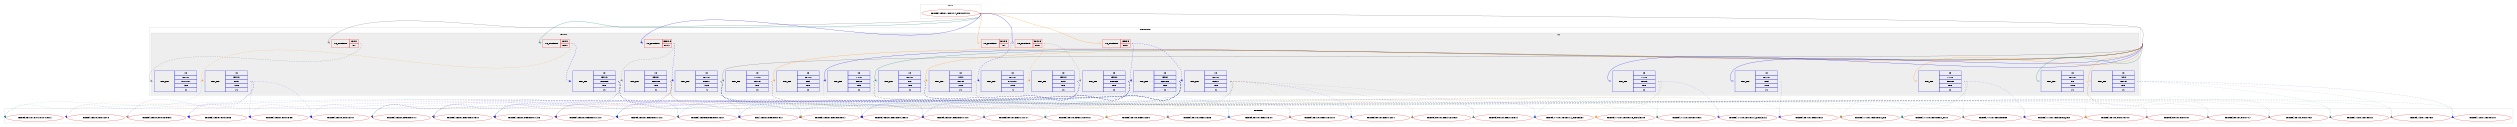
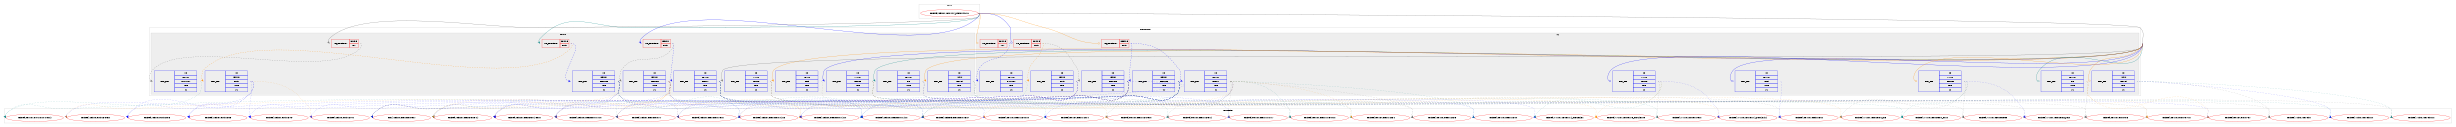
  digraph {
    compound=true
    concentrate=true
    fontname=Lato
    fontsize=10
    newrank=true
    rankdir=TB
    ranksep=1.5
    node [color=red fontname=Lato fontsize=10]
    edge [arrowhead=vee color=blue fontname=Lato headport=w style=dotted tailport=e weight=100]
    n1 [label="portage://net-nds/ldapvi-1.7_p20101214-r6" width=4]
    n2 [color=blue label=<<TABLE BORDER="0" CELLBORDER="1" CELLSPACING="0" CELLPADDING="4" WIDTH="220"><TR><TD ROWSPAN="6" CELLPADDING="30">pack_dep</TD></TR><TR><TD WIDTH="110">no</TD></TR><TR><TD>dev-libs</TD></TR><TR><TD>openssl</TD></TR><TR><TD>none</TD></TR><TR><TD>[,,]</TD></TR></TABLE>> shape=none]
    n3 [color=blue label=<<TABLE BORDER="0" CELLBORDER="1" CELLSPACING="0" CELLPADDING="4" WIDTH="220"><TR><TD ROWSPAN="6" CELLPADDING="30">pack_dep</TD></TR><TR><TD WIDTH="110">no</TD></TR><TR><TD>net-nds</TD></TR><TR><TD>openldap</TD></TR><TR><TD>none</TD></TR><TR><TD>[,,]</TD></TR></TABLE>> shape=none]
    n4 [label=<<TABLE BORDER="0" CELLBORDER="1" CELLSPACING="0" CELLPADDING="4"><TR><TD ROWSPAN="3" CELLPADDING="10">use_conditional</TD></TR><TR><TD>negative</TD></TR><TR><TD>gnutls</TD></TR></TABLE>> shape=none]
    n5 [color=blue label=<<TABLE BORDER="0" CELLBORDER="1" CELLSPACING="0" CELLPADDING="4" WIDTH="220"><TR><TD ROWSPAN="6" CELLPADDING="30">pack_dep</TD></TR><TR><TD WIDTH="110">no</TD></TR><TR><TD>sys-libs</TD></TR><TR><TD>readline</TD></TR><TR><TD>none</TD></TR><TR><TD>[,,]</TD></TR></TABLE>> shape=none]
    n6 [color=blue label=<<TABLE BORDER="0" CELLBORDER="1" CELLSPACING="0" CELLPADDING="4" WIDTH="220"><TR><TD ROWSPAN="6" CELLPADDING="30">pack_dep</TD></TR><TR><TD WIDTH="110">no</TD></TR><TR><TD>net-libs</TD></TR><TR><TD>gnutls</TD></TR><TR><TD>none</TD></TR><TR><TD>[,,]</TD></TR></TABLE>> shape=none]
    n7 [color=blue label=<<TABLE BORDER="0" CELLBORDER="1" CELLSPACING="0" CELLPADDING="4" WIDTH="220"><TR><TD ROWSPAN="6" CELLPADDING="30">pack_dep</TD></TR><TR><TD WIDTH="110">no</TD></TR><TR><TD>net-nds</TD></TR><TR><TD>openldap</TD></TR><TR><TD>none</TD></TR><TR><TD>[,,]</TD></TR></TABLE>> shape=none]
    n8 [label=<<TABLE BORDER="0" CELLBORDER="1" CELLSPACING="0" CELLPADDING="4"><TR><TD ROWSPAN="3" CELLPADDING="10">use_conditional</TD></TR><TR><TD>positive</TD></TR><TR><TD>gnutls</TD></TR></TABLE>> shape=none]
    n9 [color=blue label=<<TABLE BORDER="0" CELLBORDER="1" CELLSPACING="0" CELLPADDING="4" WIDTH="220"><TR><TD ROWSPAN="6" CELLPADDING="30">pack_dep</TD></TR><TR><TD WIDTH="110">no</TD></TR><TR><TD>dev-libs</TD></TR><TR><TD>cyrus-sasl</TD></TR><TR><TD>none</TD></TR><TR><TD>[,,]</TD></TR></TABLE>> shape=none]
    n10 [label=<<TABLE BORDER="0" CELLBORDER="1" CELLSPACING="0" CELLPADDING="4"><TR><TD ROWSPAN="3" CELLPADDING="10">use_conditional</TD></TR><TR><TD>positive</TD></TR><TR><TD>sasl</TD></TR></TABLE>> shape=none]
    n11 [color=blue label=<<TABLE BORDER="0" CELLBORDER="1" CELLSPACING="0" CELLPADDING="4" WIDTH="220"><TR><TD ROWSPAN="6" CELLPADDING="30">pack_dep</TD></TR><TR><TD WIDTH="110">no</TD></TR><TR><TD>dev-libs</TD></TR><TR><TD>glib</TD></TR><TR><TD>none</TD></TR><TR><TD>[,,]</TD></TR></TABLE>> shape=none]
    n12 [color=blue label=<<TABLE BORDER="0" CELLBORDER="1" CELLSPACING="0" CELLPADDING="4" WIDTH="220"><TR><TD ROWSPAN="6" CELLPADDING="30">pack_dep</TD></TR><TR><TD WIDTH="110">no</TD></TR><TR><TD>dev-libs</TD></TR><TR><TD>popt</TD></TR><TR><TD>none</TD></TR><TR><TD>[,,]</TD></TR></TABLE>> shape=none]
    n13 [color=blue label=<<TABLE BORDER="0" CELLBORDER="1" CELLSPACING="0" CELLPADDING="4" WIDTH="220"><TR><TD ROWSPAN="6" CELLPADDING="30">pack_dep</TD></TR><TR><TD WIDTH="110">no</TD></TR><TR><TD>sys-libs</TD></TR><TR><TD>ncurses</TD></TR><TR><TD>none</TD></TR><TR><TD>[,,]</TD></TR></TABLE>> shape=none]
    n14 [color=blue label=<<TABLE BORDER="0" CELLBORDER="1" CELLSPACING="0" CELLPADDING="4" WIDTH="220"><TR><TD ROWSPAN="6" CELLPADDING="30">pack_dep</TD></TR><TR><TD WIDTH="110">no</TD></TR><TR><TD>virtual</TD></TR><TR><TD>libcrypt</TD></TR><TR><TD>none</TD></TR><TR><TD>[,,]</TD></TR></TABLE>> shape=none]
    n15 [color=blue label=<<TABLE BORDER="0" CELLBORDER="1" CELLSPACING="0" CELLPADDING="4" WIDTH="220"><TR><TD ROWSPAN="6" CELLPADDING="30">pack_dep</TD></TR><TR><TD WIDTH="110">no</TD></TR><TR><TD>dev-libs</TD></TR><TR><TD>openssl</TD></TR><TR><TD>none</TD></TR><TR><TD>[,,]</TD></TR></TABLE>> shape=none]
    n16 [color=blue label=<<TABLE BORDER="0" CELLBORDER="1" CELLSPACING="0" CELLPADDING="4" WIDTH="220"><TR><TD ROWSPAN="6" CELLPADDING="30">pack_dep</TD></TR><TR><TD WIDTH="110">no</TD></TR><TR><TD>net-nds</TD></TR><TR><TD>openldap</TD></TR><TR><TD>none</TD></TR><TR><TD>[,,]</TD></TR></TABLE>> shape=none]
    n17 [label=<<TABLE BORDER="0" CELLBORDER="1" CELLSPACING="0" CELLPADDING="4"><TR><TD ROWSPAN="3" CELLPADDING="10">use_conditional</TD></TR><TR><TD>negative</TD></TR><TR><TD>gnutls</TD></TR></TABLE>> shape=none]
    n18 [color=blue label=<<TABLE BORDER="0" CELLBORDER="1" CELLSPACING="0" CELLPADDING="4" WIDTH="220"><TR><TD ROWSPAN="6" CELLPADDING="30">pack_dep</TD></TR><TR><TD WIDTH="110">no</TD></TR><TR><TD>net-nds</TD></TR><TR><TD>openldap</TD></TR><TR><TD>none</TD></TR><TR><TD>[,,]</TD></TR></TABLE>> shape=none]
    n19 [color=blue label=<<TABLE BORDER="0" CELLBORDER="1" CELLSPACING="0" CELLPADDING="4" WIDTH="220"><TR><TD ROWSPAN="6" CELLPADDING="30">pack_dep</TD></TR><TR><TD WIDTH="110">no</TD></TR><TR><TD>net-libs</TD></TR><TR><TD>gnutls</TD></TR><TR><TD>none</TD></TR><TR><TD>[,,]</TD></TR></TABLE>> shape=none]
    n20 [label=<<TABLE BORDER="0" CELLBORDER="1" CELLSPACING="0" CELLPADDING="4"><TR><TD ROWSPAN="3" CELLPADDING="10">use_conditional</TD></TR><TR><TD>positive</TD></TR><TR><TD>gnutls</TD></TR></TABLE>> shape=none]
    n21 [color=blue label=<<TABLE BORDER="0" CELLBORDER="1" CELLSPACING="0" CELLPADDING="4" WIDTH="220"><TR><TD ROWSPAN="6" CELLPADDING="30">pack_dep</TD></TR><TR><TD WIDTH="110">no</TD></TR><TR><TD>dev-libs</TD></TR><TR><TD>cyrus-sasl</TD></TR><TR><TD>none</TD></TR><TR><TD>[,,]</TD></TR></TABLE>> shape=none]
    n22 [label=<<TABLE BORDER="0" CELLBORDER="1" CELLSPACING="0" CELLPADDING="4"><TR><TD ROWSPAN="3" CELLPADDING="10">use_conditional</TD></TR><TR><TD>positive</TD></TR><TR><TD>sasl</TD></TR></TABLE>> shape=none]
    n23 [color=blue label=<<TABLE BORDER="0" CELLBORDER="1" CELLSPACING="0" CELLPADDING="4" WIDTH="220"><TR><TD ROWSPAN="6" CELLPADDING="30">pack_dep</TD></TR><TR><TD WIDTH="110">no</TD></TR><TR><TD>dev-libs</TD></TR><TR><TD>glib</TD></TR><TR><TD>none</TD></TR><TR><TD>[,,]</TD></TR></TABLE>> shape=none]
    n24 [color=blue label=<<TABLE BORDER="0" CELLBORDER="1" CELLSPACING="0" CELLPADDING="4" WIDTH="220"><TR><TD ROWSPAN="6" CELLPADDING="30">pack_dep</TD></TR><TR><TD WIDTH="110">no</TD></TR><TR><TD>dev-libs</TD></TR><TR><TD>popt</TD></TR><TR><TD>none</TD></TR><TR><TD>[,,]</TD></TR></TABLE>> shape=none]
    n25 [color=blue label=<<TABLE BORDER="0" CELLBORDER="1" CELLSPACING="0" CELLPADDING="4" WIDTH="220"><TR><TD ROWSPAN="6" CELLPADDING="30">pack_dep</TD></TR><TR><TD WIDTH="110">no</TD></TR><TR><TD>sys-libs</TD></TR><TR><TD>ncurses</TD></TR><TR><TD>none</TD></TR><TR><TD>[,,]</TD></TR></TABLE>> shape=none]
    n26 [color=blue label=<<TABLE BORDER="0" CELLBORDER="1" CELLSPACING="0" CELLPADDING="4" WIDTH="220"><TR><TD ROWSPAN="6" CELLPADDING="30">pack_dep</TD></TR><TR><TD WIDTH="110">no</TD></TR><TR><TD>sys-libs</TD></TR><TR><TD>readline</TD></TR><TR><TD>none</TD></TR><TR><TD>[,,]</TD></TR></TABLE>> shape=none]
    n27 [color=blue label=<<TABLE BORDER="0" CELLBORDER="1" CELLSPACING="0" CELLPADDING="4" WIDTH="220"><TR><TD ROWSPAN="6" CELLPADDING="30">pack_dep</TD></TR><TR><TD WIDTH="110">no</TD></TR><TR><TD>virtual</TD></TR><TR><TD>libcrypt</TD></TR><TR><TD>none</TD></TR><TR><TD>[,,]</TD></TR></TABLE>> shape=none]
    n28 [label="portage://dev-libs/openssl-1.0.2u-r1" width=4]
    n29 [label="portage://dev-libs/openssl-1.1.1w" width=4]
    n30 [label="portage://dev-libs/openssl-3.0.14" width=4]
    n31 [label="portage://dev-libs/openssl-3.1.5-r2" width=4]
    n32 [label="portage://dev-libs/openssl-3.1.6" width=4]
    n33 [label="portage://dev-libs/openssl-3.2.1-r2" width=4]
    n34 [label="portage://dev-libs/openssl-3.2.2" width=4]
    n35 [label="portage://dev-libs/openssl-3.3.0" width=4]
    n36 [label="portage://dev-libs/openssl-3.3.1" width=4]
    n37 [label="portage://net-nds/openldap-2.4.59-r2" width=4]
    n38 [label="portage://net-nds/openldap-2.5.14" width=4]
    n39 [label="pack://net-nds/openldap-2.5.16" width=4]
    n40 [label="portage://net-popt/openldap-2.6.3-r7" width=4]
    n41 [label="portage://net-nds/openldap-2.6.4-r1" width=4]
    n42 [label="portage://net-nds/openldap-2.6.4-r2" width=4]
    n43 [label="portage://net-nds/openldap-2.6.4-r3" width=4]
    n44 [label="portage://net-nds/openldap-2.6.5-r1" width=4]
    n45 [label="portage://net-nds/openldap-2.6.6" width=4]
    n46 [label="portage://net-nds/openldap-2.6.6-r2" width=4]
    n47 [label="portage://net-libs/gnutls-3.7.8" width=4]
    n48 [label="portage://net-libs/gnutls-3.7.9" width=4]
    n49 [label="portage://net-libs/gnutls-3.8.0" width=4]
    n50 [label="portage://net-libs/gnutls-3.8.3" width=4]
    n51 [label="portage://net-libs/gnutls-3.8.5-r1" width=4]
    n52 [label="portage://dev-libs/cyrus-sasl-2.1.28-r4" width=4]
-   n53 [label="portage://dev-libs/glib-2.76.4" width=4]
    n54 [label="portage://dev-libs/glib-2.78.3" width=4]
    n55 [label="portage://dev-libs/glib-2.78.7-r1" width=4]
    n56 [label="portage://dev-libs/glib-2.78.6" width=4]
    n57 [label="portage://dev-libs/popt-1.19-r1" width=4]
    n58 [label="portage://sys-libs/ncurses-6.4_p20230401" width=4]
    n59 [label="portage://sys-libs/ncurses-6.4_p20240414" width=4]
    n60 [label="portage://sys-libs/ncurses-6.5-r1" width=4]
    n61 [label="portage://sys-libs/ncurses-6.5_p20240615" width=4]
    n62 [label="portage://sys-libs/readline-8.1_p2-r2" width=4]
    n63 [label="portage://sys-libs/readline-8.2_p10" width=4]
    n64 [label="portage://sys-libs/readline-8.3_alpha" width=4]
    n65 [label="portage://sys-libs/readline-9999" width=4]
    n66 [label="portage://virtual/libcrypt-1-r2" width=4]
    n67 [label="portage://virtual/libcrypt-2" width=4]
    n68 [label="portage://virtual/libcrypt-2-r1" width=4]
    subgraph cluster_1 {
      color=gray
      label=<<i>ebuild</i>>
      rank=same
      n1
    }
    subgraph cluster_2 {
      color=gray
      label=<<i>dependencies</i>>
      subgraph cluster_3 {
        color=gray
        fillcolor="#eeeeee"
        label=<<i>compile</i>>
        style=filled
        subgraph sub_4 {
          color=gray
          fillcolor="#eeeeee"
          label=<<i>compile</i>>
          style=filled
          n4
          subgraph sub_5 {
            color=gray
            fillcolor="#eeeeee"
            label=<<i>compile</i>>
            style=filled
            n2
          }
          subgraph sub_6 {
            color=gray
            fillcolor="#eeeeee"
            label=<<i>compile</i>>
            style=filled
            n3
          }
        }
        subgraph sub_7 {
          color=gray
          fillcolor="#eeeeee"
          label=<<i>compile</i>>
          style=filled
          n5
        }
        subgraph sub_8 {
          color=gray
          fillcolor="#eeeeee"
          label=<<i>compile</i>>
          style=filled
          n8
          subgraph sub_9 {
            color=gray
            fillcolor="#eeeeee"
            label=<<i>compile</i>>
            style=filled
            n6
          }
          subgraph sub_10 {
            color=gray
            fillcolor="#eeeeee"
            label=<<i>compile</i>>
            style=filled
            n7
          }
        }
        subgraph sub_11 {
          color=gray
          fillcolor="#eeeeee"
          label=<<i>compile</i>>
          style=filled
          n10
          subgraph sub_12 {
            color=gray
            fillcolor="#eeeeee"
            label=<<i>compile</i>>
            style=filled
            n9
          }
        }
        subgraph sub_13 {
          color=gray
          fillcolor="#eeeeee"
          label=<<i>compile</i>>
          style=filled
          n11
        }
        subgraph sub_14 {
          color=gray
          fillcolor="#eeeeee"
          label=<<i>compile</i>>
          style=filled
          n12
        }
        subgraph sub_15 {
          color=gray
          fillcolor="#eeeeee"
          label=<<i>compile</i>>
          style=filled
          n13
        }
        subgraph sub_16 {
          color=gray
          fillcolor="#eeeeee"
          label=<<i>compile</i>>
          style=filled
          n14
        }
      }
      subgraph cluster_17 {
        color=gray
        fillcolor="#eeeeee"
        label=<<i>compile and run</i>>
        style=filled
      }
      subgraph cluster_18 {
        color=gray
        fillcolor="#eeeeee"
        label=<<i>run</i>>
        style=filled
        subgraph sub_19 {
          color=gray
          fillcolor="#eeeeee"
          label=<<i>run</i>>
          style=filled
          n17
          subgraph sub_20 {
            color=gray
            fillcolor="#eeeeee"
            label=<<i>run</i>>
            style=filled
            n15
          }
          subgraph sub_21 {
            color=gray
            fillcolor="#eeeeee"
            label=<<i>run</i>>
            style=filled
            n16
          }
        }
        subgraph sub_22 {
          color=gray
          fillcolor="#eeeeee"
          label=<<i>run</i>>
          style=filled
          n20
          subgraph sub_23 {
            color=gray
            fillcolor="#eeeeee"
            label=<<i>run</i>>
            style=filled
            n18
          }
          subgraph sub_24 {
            color=gray
            fillcolor="#eeeeee"
            label=<<i>run</i>>
            style=filled
            n19
          }
        }
        subgraph sub_25 {
          color=gray
          fillcolor="#eeeeee"
          label=<<i>run</i>>
          style=filled
          n22
          subgraph sub_26 {
            color=gray
            fillcolor="#eeeeee"
            label=<<i>run</i>>
            style=filled
            n21
          }
        }
        subgraph sub_27 {
          color=gray
          fillcolor="#eeeeee"
          label=<<i>run</i>>
          style=filled
          n23
        }
        subgraph sub_28 {
          color=gray
          fillcolor="#eeeeee"
          label=<<i>run</i>>
          style=filled
          n24
        }
        subgraph sub_29 {
          color=gray
          fillcolor="#eeeeee"
          label=<<i>run</i>>
          style=filled
          n25
        }
        subgraph sub_30 {
          color=gray
          fillcolor="#eeeeee"
          label=<<i>run</i>>
          style=filled
          n26
        }
        subgraph sub_31 {
          color=gray
          fillcolor="#eeeeee"
          label=<<i>run</i>>
          style=filled
          n27
        }
      }
    }
    subgraph cluster_32 {
      color=gray
      label=<<i>candidates</i>>
      rank=same
      subgraph sub_33 {
        color=black
        label=<<i>candidates</i>>
        nodesep=1
        rank=same
        n28
        n29
        n30
        n31
        n32
        n33
        n34
        n35
        n36
      }
      subgraph sub_34 {
        color=black
        label=<<i>candidates</i>>
        nodesep=1
        rank=same
        n37
        n38
        n39
        n40
        n41
        n42
        n43
        n44
        n45
        n46
      }
      subgraph sub_35 {
        color=black
        label=<<i>candidates</i>>
        nodesep=1
        rank=same
        n47
        n48
        n49
        n50
        n51
      }
      subgraph sub_36 {
        color=black
        label=<<i>candidates</i>>
        nodesep=1
        rank=same
        n37
        n38
        n39
        n40
        n41
        n42
        n43
        n44
        n45
        n46
      }
      subgraph sub_37 {
        color=black
        label=<<i>candidates</i>>
        nodesep=1
        rank=same
        n52
      }
      subgraph sub_38 {
        color=black
        label=<<i>candidates</i>>
        nodesep=1
        rank=same
-       n53
        n54
        n55
        n56
      }
      subgraph sub_39 {
        color=black
        label=<<i>candidates</i>>
        nodesep=1
        rank=same
        n57
      }
      subgraph sub_40 {
        color=black
        label=<<i>candidates</i>>
        nodesep=1
        rank=same
        n58
        n59
        n60
        n61
      }
      subgraph sub_41 {
        color=black
        label=<<i>candidates</i>>
        nodesep=1
        rank=same
        n62
        n63
        n64
        n65
      }
      subgraph sub_42 {
        color=black
        label=<<i>candidates</i>>
        nodesep=1
        rank=same
        n66
        n67
        n68
      }
      subgraph sub_43 {
        color=black
        label=<<i>candidates</i>>
        nodesep=1
        rank=same
        n28
        n29
        n30
        n31
        n32
        n33
        n34
        n35
        n36
      }
      subgraph sub_44 {
        color=black
        label=<<i>candidates</i>>
        nodesep=1
        rank=same
        n37
        n38
        n39
        n40
        n41
        n42
        n43
        n44
        n45
        n46
      }
      subgraph sub_45 {
        color=black
        label=<<i>candidates</i>>
        nodesep=1
        rank=same
        n47
        n48
        n49
        n50
        n51
      }
      subgraph sub_46 {
        color=black
        label=<<i>candidates</i>>
        nodesep=1
        rank=same
        n37
        n38
        n39
        n40
        n41
        n42
        n43
        n44
        n45
        n46
      }
      subgraph sub_47 {
        color=black
        label=<<i>candidates</i>>
        nodesep=1
        rank=same
        n52
      }
      subgraph sub_48 {
        color=black
        label=<<i>candidates</i>>
        nodesep=1
        rank=same
        n62
        n63
        n64
        n65
      }
      subgraph sub_49 {
        color=black
        label=<<i>candidates</i>>
        nodesep=1
        rank=same
-       n53
        n54
        n55
        n56
      }
      subgraph sub_50 {
        color=black
        label=<<i>candidates</i>>
        nodesep=1
        rank=same
        n57
      }
      subgraph sub_51 {
        color=black
        label=<<i>candidates</i>>
        nodesep=1
        rank=same
        n58
        n59
        n60
        n61
      }
      subgraph sub_52 {
        color=black
        label=<<i>candidates</i>>
        nodesep=1
        rank=same
        n66
        n67
        n68
      }
    }
    n1 -> n4 [style=solid weight=20]
    n1 -> n5 [style=solid weight=20]
    n1 -> n8 [color=teal style=solid weight=20]
    n1 -> n10 [color=gray40 style=solid weight=20]
    n1 -> n11 [color=teal style=solid weight=20]
    n1 -> n12 [color=darkorange style=solid weight=20]
    n1 -> n13 [color=gray40 style=solid weight=20]
    n1 -> n14 [color=darkorange style=solid weight=20]
    n1 -> n17 [arrowhead=odot color=darkorange style=solid weight=20]
    n1 -> n20 [arrowhead=odot style=solid weight=20]
    n1 -> n22 [arrowhead=odot color=darkorange style=solid weight=20]
    n1 -> n23 [arrowhead=odot color=teal style=solid weight=20]
    n1 -> n24 [arrowhead=odot style=solid weight=20]
    n1 -> n25 [arrowhead=odot style=solid weight=20]
    n1 -> n26 [arrowhead=odot color=darkorange style=solid weight=20]
    n1 -> n27 [arrowhead=odot color=darkorange style=solid weight=20]
    n2 -> n28 [color=gray40]
    n2 -> n29
    n2 -> n30 [color=teal]
    n2 -> n31 [color=darkorange]
    n2 -> n32 [color=teal]
    n2 -> n33
    n2 -> n34
    n2 -> n35 [color=gray40]
    n2 -> n36 [color=teal]
    n3 -> n37 [color=darkorange]
    n3 -> n38 [color=darkorange]
    n3 -> n39
    n3 -> n40 [color=teal]
    n3 -> n41
    n3 -> n42 [color=darkorange]
    n3 -> n43
    n3 -> n44 [color=darkorange]
    n3 -> n45 [color=darkorange]
    n3 -> n46 [color=darkorange]
    n4 -> n2 [style=dashed weight=20]
    n4 -> n3 [color=gray40 style=dashed weight=20]
    n5 -> n62 [color=teal]
    n5 -> n63 [color=darkorange]
    n5 -> n64 [color=gray40]
    n5 -> n65 [color=gray40]
    n6 -> n47 [color=darkorange]
    n6 -> n48
    n6 -> n49
    n6 -> n50
    n6 -> n51
    n7 -> n37 [color=gray40]
    n7 -> n38
    n7 -> n39 [color=darkorange]
    n7 -> n40
    n7 -> n41 [color=teal]
    n7 -> n42 [color=darkorange]
    n7 -> n43 [color=teal]
    n7 -> n44
    n7 -> n45 [color=teal]
    n7 -> n46
    n8 -> n6 [color=darkorange style=dashed weight=20]
    n8 -> n7 [style=dashed weight=20]
    n9 -> n52 [color=teal]
    n10 -> n9 [color=gray40 style=dashed weight=20]
-   n11 -> n53 [color=gray40]
    n11 -> n54 [color=gray40]
    n11 -> n55 [color=gray40]
    n11 -> n56
    n12 -> n57 [color=gray40]
    n13 -> n58
    n13 -> n59 [color=darkorange]
    n13 -> n60 [color=teal]
    n13 -> n61 [color=darkorange]
    n14 -> n66 [color=teal]
    n14 -> n67 [color=gray40]
    n14 -> n68 [color=gray40]
    n15 -> n28 [color=teal]
    n15 -> n29 [color=gray40]
    n15 -> n30 [color=gray40]
    n15 -> n31 [color=gray40]
    n15 -> n32
    n15 -> n33 [color=darkorange]
    n15 -> n34 [color=teal]
    n15 -> n35 [color=gray40]
    n15 -> n36 [color=darkorange]
    n16 -> n37
    n16 -> n38 [color=teal]
    n16 -> n39 [color=teal]
    n16 -> n40 [color=teal]
    n16 -> n41 [color=teal]
    n16 -> n42 [color=gray40]
    n16 -> n43 [color=darkorange]
    n16 -> n44
    n16 -> n45
    n16 -> n46
    n17 -> n15 [style=dashed weight=20]
    n17 -> n16 [style=dashed weight=20]
    n18 -> n37
    n18 -> n38 [color=darkorange]
    n18 -> n39
    n18 -> n40 [color=gray40]
    n18 -> n41
    n18 -> n42
    n18 -> n43
    n18 -> n44 [color=gray40]
    n18 -> n45 [color=gray40]
    n18 -> n46 [color=gray40]
    n19 -> n47
    n19 -> n48
    n19 -> n49
    n19 -> n50
    n19 -> n51 [color=darkorange]
    n20 -> n18 [color=gray40 style=dashed weight=20]
    n20 -> n19 [color=darkorange style=dashed weight=20]
    n21 -> n52 [color=teal]
    n22 -> n21 [style=dashed weight=20]
-   n23 -> n53 [color=gray40]
    n23 -> n54 [color=gray40]
    n23 -> n55 [color=darkorange]
    n23 -> n56 [color=darkorange]
    n24 -> n57
    n25 -> n58 [color=teal]
    n25 -> n59
    n25 -> n60 [color=gray40]
    n25 -> n61 [color=darkorange]
    n26 -> n62 [color=teal]
    n26 -> n63 [color=gray40]
    n26 -> n64
    n26 -> n65 [color=gray40]
    n27 -> n66
    n27 -> n67 [color=gray40]
    n27 -> n68 [color=teal]
  }
